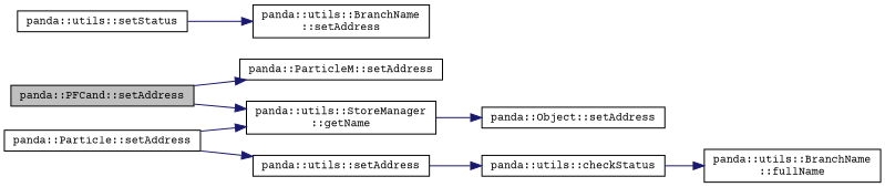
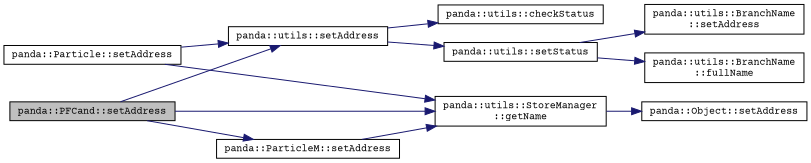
  digraph {
    fontname="Courier Prime"
    rankdir=LR
    node [color=black fillcolor=white fontname="Courier Prime" fontsize=10 shape=record style=filled]
    edge [color=midnightblue fontname="Courier Prime" fontsize=10 labelfontname=Helvetica labelfontsize=10 style=solid]
    n1 [fillcolor=grey75 fontcolor=black height=0.2 label="panda::PFCand::setAddress" width=0.4]
    n2 [height=0.2 label="panda::ParticleM::setAddress" width=0.4]
    n3 [height=0.2 label="panda::utils::StoreManager\l::getName" width=0.4]
    n4 [height=0.2 label="panda::utils::setAddress" width=0.4]
    n5 [height=0.2 label="panda::Object::setAddress" width=0.4]
    n6 [height=0.2 label="panda::utils::setStatus" width=0.4]
    n7 [height=0.2 label="panda::utils::checkStatus" width=0.4]
    n8 [height=0.2 label="panda::Particle::setAddress" width=0.4]
    n9 [height=0.2 label="panda::utils::BranchName\l::fullName" width=0.4]
    n10 [height=0.2 label="panda::utils::BranchName\l::setAddress" width=0.4]
    n1 -> n2
    n1 -> n3
+   n1 -> n4
+   n2 -> n3
    n3 -> n5
+   n4 -> n6
    n4 -> n7
-   n7 -> n9
+   n6 -> n9
    n6 -> n10
    n8 -> n3
    n8 -> n4
  }
